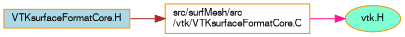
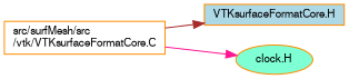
  digraph {
    rankdir=LR
    node [color=darkorange fontname=FreeSans fontsize=10 shape=box style=filled]
    edge [fontname=FreeSans fontsize=10 labelfontname=FreeSans labelfontsize=10 style=solid]
    n1 [fillcolor=white fontcolor=black height=0.2 label="src/surfMesh/src\l/vtk/VTKsurfaceFormatCore.C" width=0.4]
    n2 [fillcolor=lightblue height=0.2 label="VTKsurfaceFormatCore.H" width=0.4]
-   n3 [fillcolor=aquamarine height=0.2 label="vtk.H" shape=ellipse width=0.4]
-   n2 -> n1 [color=brown]
+   n3 [fillcolor=aquamarine height=0.2 label="clock.H" shape=ellipse width=0.4]
+   n1 -> n2 [color=brown]
    n1 -> n3 [color=deeppink]
  }
